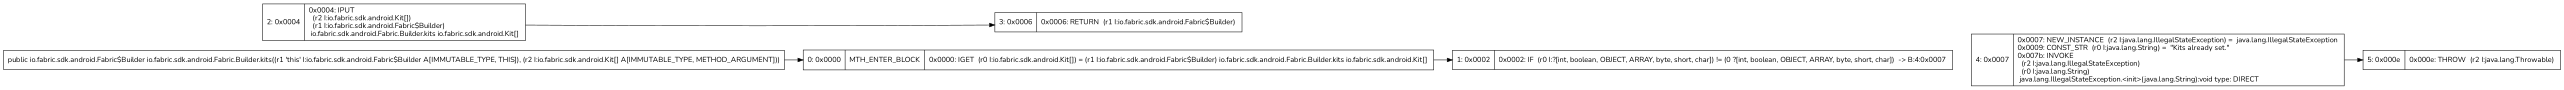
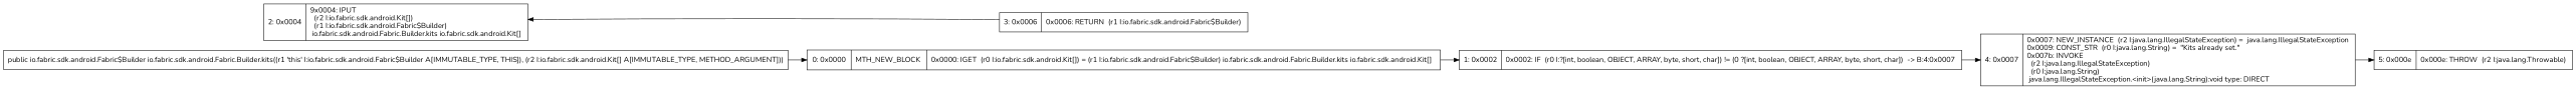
  digraph {
    fontname=Nunito
    rankdir=LR
    node [fontname=Nunito shape=record]
    edge [fontname=Nunito]
-   n1 [label="{0\:\ 0x0000|MTH_ENTER_BLOCK\l|0x0000: IGET  (r0 I:io.fabric.sdk.android.Kit[]) = (r1 I:io.fabric.sdk.android.Fabric$Builder) io.fabric.sdk.android.Fabric.Builder.kits io.fabric.sdk.android.Kit[] \l}"]
+   n1 [label="{0\:\ 0x0000|MTH_NEW_BLOCK\l|0x0000: IGET  (r0 I:io.fabric.sdk.android.Kit[]) = (r1 I:io.fabric.sdk.android.Fabric$Builder) io.fabric.sdk.android.Fabric.Builder.kits io.fabric.sdk.android.Kit[] \l}"]
    n2 [label="{1\:\ 0x0002|0x0002: IF  (r0 I:?[int, boolean, OBJECT, ARRAY, byte, short, char]) != (0 ?[int, boolean, OBJECT, ARRAY, byte, short, char])  \-\> B:4:0x0007 \l}"]
    n3 [label="{4\:\ 0x0007|0x0007: NEW_INSTANCE  (r2 I:java.lang.IllegalStateException) =  java.lang.IllegalStateException \l0x0009: CONST_STR  (r0 I:java.lang.String) =  \"Kits already set.\" \l0x007b: INVOKE  \l  (r2 I:java.lang.IllegalStateException)\l  (r0 I:java.lang.String)\l java.lang.IllegalStateException.\<init\>(java.lang.String):void type: DIRECT \l}"]
-   n4 [label="{2\:\ 0x0004|0x0004: IPUT  \l  (r2 I:io.fabric.sdk.android.Kit[])\l  (r1 I:io.fabric.sdk.android.Fabric$Builder)\l io.fabric.sdk.android.Fabric.Builder.kits io.fabric.sdk.android.Kit[] \l}"]
+   n4 [label="{2\:\ 0x0004|9x0004: IPUT  \l  (r2 I:io.fabric.sdk.android.Kit[])\l  (r1 I:io.fabric.sdk.android.Fabric$Builder)\l io.fabric.sdk.android.Fabric.Builder.kits io.fabric.sdk.android.Kit[] \l}"]
    n5 [label="{3\:\ 0x0006|0x0006: RETURN  (r1 I:io.fabric.sdk.android.Fabric$Builder) \l}"]
    n6 [label="{5\:\ 0x000e|0x000e: THROW  (r2 I:java.lang.Throwable) \l}"]
    n7 [label="{public io.fabric.sdk.android.Fabric$Builder io.fabric.sdk.android.Fabric.Builder.kits((r1 'this' I:io.fabric.sdk.android.Fabric$Builder A[IMMUTABLE_TYPE, THIS]), (r2 I:io.fabric.sdk.android.Kit[] A[IMMUTABLE_TYPE, METHOD_ARGUMENT])) }"]
    n1 -> n2
+   n2 -> n3
    n3 -> n6
-   n4 -> n5
+   n5 -> n4
    n7 -> n1
  }
